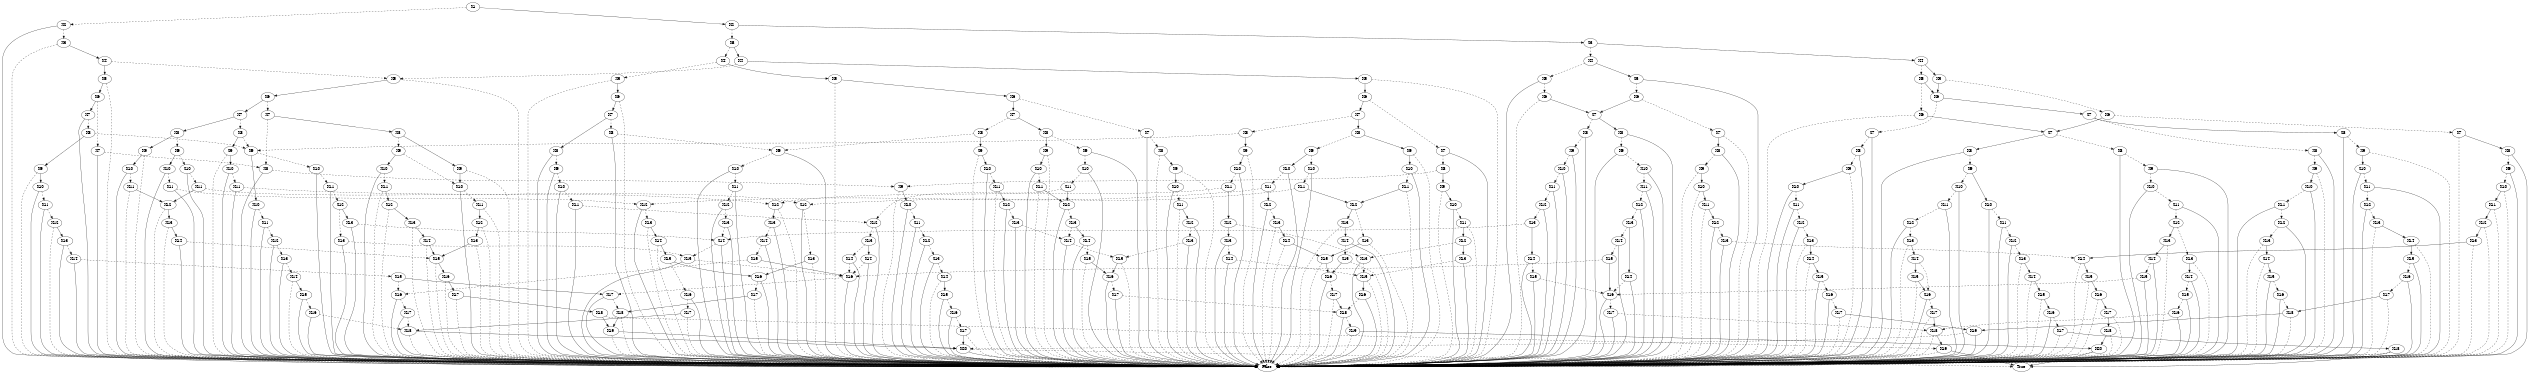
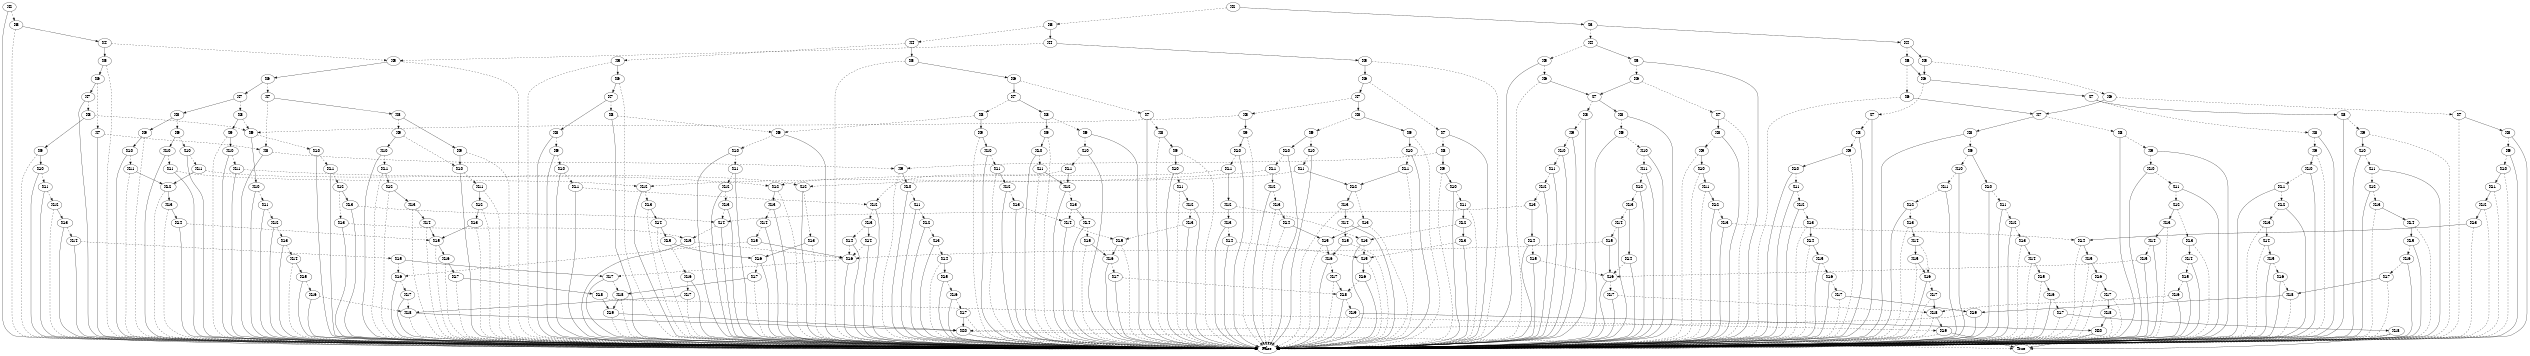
  digraph {
    edge [fontcolor=gray]
-   n1 [label=X1]
    n2 [label=X2]
    n3 [label="X2 "]
    n4 [label=X3]
    n5 [label="False "]
    n6 [label="X4 "]
    n7 [label=X5]
    n8 [label="X5 "]
    n9 [label="X6 "]
    n10 [label=X7]
    n11 [label="X7 "]
    n12 [label=X8]
    n13 [label="X8 "]
    n14 [label=X9]
    n15 [label="X10 "]
    n16 [label=X11]
    n17 [label=X12]
    n18 [label=X13]
    n19 [label=X14]
    n20 [label="X15 "]
    n21 [label=X16]
    n22 [label=X17]
    n23 [label=X20]
    n24 [label="True "]
    n25 [label=X9]
    n26 [label="X9 "]
    n27 [label="X10 "]
    n28 [label="X10 "]
    n29 [label=X11]
    n30 [label="X12 "]
    n31 [label="X13 "]
    n32 [label=X15]
    n33 [label="X16 "]
    n34 [label="X17 "]
    n35 [label="X18 "]
    n36 [label="X19 "]
    n37 [label="X19 "]
    n38 [label=X11]
    n39 [label="X12 "]
    n40 [label="X13 "]
    n41 [label="X14 "]
    n42 [label=X8]
    n43 [label="X8 "]
    n44 [label=X9]
    n45 [label="X9 "]
    n46 [label=X10]
    n47 [label="X10 "]
    n48 [label=X11]
    n49 [label=X12]
    n50 [label=X13]
    n51 [label="X13 "]
    n52 [label=X15]
    n53 [label=X16]
    n54 [label="X17 "]
    n55 [label="X18 "]
    n56 [label=X14]
    n57 [label=X11]
    n58 [label=X12]
    n59 [label=X13]
    n60 [label=X14]
    n61 [label="X15 "]
    n62 [label=X16]
    n63 [label="X18 "]
    n64 [label="X10 "]
    n65 [label=X11]
    n66 [label=X12]
    n67 [label="X13 "]
    n68 [label=X14]
    n69 [label=X15]
    n70 [label=X16]
    n71 [label=X17]
    n72 [label=X9]
    n73 [label="X9 "]
    n74 [label=X10]
    n75 [label="X10 "]
    n76 [label=X11]
    n77 [label=X12]
    n78 [label="X12 "]
    n79 [label=X13]
    n80 [label="X16 "]
    n81 [label=X17]
    n82 [label="X13 "]
    n83 [label="X14 "]
    n84 [label=X11]
    n85 [label=X12]
    n86 [label=X13]
    n87 [label="X14 "]
    n88 [label="X15 "]
    n89 [label=X16]
    n90 [label=X17]
    n91 [label="X10 "]
    n92 [label=X11]
    n93 [label="X6 "]
    n94 [label=X7]
    n95 [label="X7 "]
    n96 [label=X8]
    n97 [label="X9 "]
    n98 [label="X10 "]
    n99 [label=X11]
    n100 [label=X12]
    n101 [label="X13 "]
    n102 [label=X14]
    n103 [label=X15]
    n104 [label=X3]
    n105 [label="X3 "]
    n106 [label=X4]
    n107 [label="X4 "]
    n108 [label=X5]
    n109 [label="X5 "]
    n110 [label="X6 "]
    n111 [label="X7 "]
    n112 [label=X8]
    n113 [label="X8 "]
    n114 [label=X9]
    n115 [label=X10]
    n116 [label=X11]
    n117 [label=X12]
    n118 [label=X13]
    n119 [label=X9]
    n120 [label=X10]
    n121 [label=X11]
    n122 [label=X12]
    n123 [label=X13]
    n124 [label=X14]
    n125 [label="X14 "]
    n126 [label="X6 "]
    n127 [label=X7]
    n128 [label="X7 "]
    n129 [label=X8]
    n130 [label="X9 "]
    n131 [label="X10 "]
    n132 [label=X11]
    n133 [label="X12 "]
    n134 [label=X13]
    n135 [label=X15]
    n136 [label="X16 "]
    n137 [label=X17]
    n138 [label="X18 "]
    n139 [label=X19]
    n140 [label="X20 "]
    n141 [label=X8]
    n142 [label="X8 "]
    n143 [label="X9 "]
    n144 [label="X10 "]
    n145 [label=X11]
    n146 [label="X12 "]
    n147 [label=X13]
    n148 [label=X14]
    n149 [label=X9]
    n150 [label="X9 "]
    n151 [label=X10]
    n152 [label=X11]
    n153 [label="X12 "]
    n154 [label=X13]
    n155 [label="X14 "]
    n156 [label=X15]
    n157 [label="X10 "]
    n158 [label=X11]
    n159 [label="X5 "]
    n160 [label="X6 "]
    n161 [label=X7]
    n162 [label="X7 "]
    n163 [label=X8]
    n164 [label="X9 "]
    n165 [label="X10 "]
    n166 [label=X11]
    n167 [label="X12 "]
    n168 [label=X13]
    n169 [label="X13 "]
    n170 [label=X15]
    n171 [label="X16 "]
    n172 [label=X8]
    n173 [label="X8 "]
    n174 [label="X9 "]
    n175 [label="X10 "]
    n176 [label=X11]
    n177 [label="X12 "]
    n178 [label="X13 "]
    n179 [label=X14]
    n180 [label=X9]
    n181 [label="X9 "]
    n182 [label=X10]
    n183 [label="X10 "]
    n184 [label=X11]
    n185 [label="X12 "]
    n186 [label=X13]
    n187 [label="X13 "]
    n188 [label="X15 "]
    n189 [label="X16 "]
    n190 [label=X17]
    n191 [label="X14 "]
    n192 [label=X15]
    n193 [label=X11]
    n194 [label="X12 "]
    n195 [label=X13]
    n196 [label="X14 "]
    n197 [label="X10 "]
    n198 [label=X11]
    n199 [label=X4]
    n200 [label="X4 "]
    n201 [label=X5]
    n202 [label="X5 "]
    n203 [label=X6]
    n204 [label="X7 "]
    n205 [label=X8]
    n206 [label="X8 "]
    n207 [label=X9]
    n208 [label=X10]
    n209 [label=X11]
    n210 [label=X12]
    n211 [label=X13]
    n212 [label="X14 "]
    n213 [label=X15]
    n214 [label=X16]
    n215 [label=X17]
    n216 [label="X18 "]
    n217 [label=X9]
    n218 [label=X10]
    n219 [label=X11]
    n220 [label=X12]
    n221 [label=X13]
    n222 [label=X14]
    n223 [label="X14 "]
    n224 [label=X15]
    n225 [label=X6]
    n226 [label=X7]
    n227 [label="X8 "]
    n228 [label=X9]
    n229 [label="X10 "]
    n230 [label="X11 "]
    n231 [label="X12 "]
    n232 [label=X13]
    n233 [label="X14 "]
    n234 [label="X15 "]
    n235 [label="X16 "]
    n236 [label="X17 "]
    n237 [label="X18 "]
    n238 [label=X5]
    n239 [label="X5 "]
    n240 [label=X6]
    n241 [label="X6 "]
    n242 [label="X7 "]
    n243 [label=X8]
    n244 [label="X8 "]
    n245 [label=X9]
    n246 [label=X10]
    n247 [label=X11]
    n248 [label=X12]
    n249 [label=X13]
    n250 [label="X13 "]
    n251 [label="X14 "]
    n252 [label=X15]
    n253 [label=X16]
    n254 [label="X14 "]
    n255 [label=X15]
    n256 [label=X9]
    n257 [label=X10]
    n258 [label="X10 "]
    n259 [label=X11]
    n260 [label=X12]
    n261 [label=X13]
    n262 [label="X14 "]
    n263 [label="X16 "]
    n264 [label="X15 "]
    n265 [label=X17]
    n266 [label=X11]
    n267 [label=X12]
    n268 [label=X13]
    n269 [label="X14 "]
    n270 [label="X15 "]
    n271 [label="X16 "]
    n272 [label=X17]
    n273 [label="X18 "]
    n274 [label=X7]
    n275 [label="X7 "]
    n276 [label=X8]
    n277 [label=X9]
    n278 [label="X10 "]
    n279 [label=X11]
    n280 [label=X12]
    n281 [label=X13]
    n282 [label="X14 "]
    n283 [label="X15 "]
    n284 [label=X16]
    n285 [label=X17]
    n286 [label="X19 "]
    n287 [label=X8]
    n288 [label="X8 "]
    n289 [label=X9]
    n290 [label="X10 "]
    n291 [label=X11]
    n292 [label=X12]
    n293 [label=X13]
    n294 [label="X14 "]
    n295 [label="X15 "]
    n296 [label=X16]
    n297 [label="X18 "]
    n298 [label=X9]
    n299 [label="X10 "]
    n300 [label=X11]
    n301 [label=X12]
    n302 [label=X13]
    n303 [label="X14 "]
    n304 [label="X15 "]
    n305 [label=X16]
    n306 [label=X17]
    n307 [label=X6]
    n308 [label=X7]
    n309 [label="X8 "]
    n310 [label=X9]
    n311 [label=X10]
    n312 [label="X11 "]
    n313 [label="X12 "]
    n314 [label="X13 "]
-   n1 -> n2 [style=dashed]
-   n1 -> n3
    n2 -> n4 [style=dashed]
    n2 -> n5
    n3 -> n104 [style=dashed]
    n3 -> n105
    n4 -> n5 [style=dashed]
    n4 -> n6
    n6 -> n7 [style=dashed]
    n6 -> n8
    n7 -> n5 [style=dashed]
    n7 -> n9
    n8 -> n5 [style=dashed]
    n8 -> n93
    n9 -> n10 [style=dashed]
    n9 -> n11
    n10 -> n12 [style=dashed]
    n10 -> n13
    n11 -> n42 [style=dashed]
    n11 -> n43
    n12 -> n5
    n12 -> n14 [style=dashed]
    n13 -> n25 [style=dashed]
    n13 -> n26
    n14 -> n5 [style=dashed]
    n14 -> n15
    n15 -> n5
    n15 -> n16 [style=dashed]
    n16 -> n5
    n16 -> n17 [style=dashed]
    n17 -> n5
    n17 -> n18 [style=dashed]
    n18 -> n5
    n18 -> n19 [style=dashed]
    n19 -> n5 [style=dashed]
    n19 -> n20
    n20 -> n5
    n20 -> n21 [style=dashed]
    n21 -> n5
    n21 -> n22 [style=dashed]
    n22 -> n5 [style=dashed]
    n22 -> n23
    n23 -> n5
    n23 -> n24 [style=dashed]
    n25 -> n27 [style=dashed]
    n25 -> n28
    n26 -> n5 [style=dashed]
    n26 -> n27
    n27 -> n5
    n27 -> n29 [style=dashed]
    n28 -> n5
    n28 -> n38 [style=dashed]
    n29 -> n5 [style=dashed]
    n29 -> n30
    n30 -> n5 [style=dashed]
    n30 -> n31
    n31 -> n5 [style=dashed]
    n31 -> n32
    n32 -> n5 [style=dashed]
    n32 -> n33
    n33 -> n5 [style=dashed]
    n33 -> n34
    n34 -> n5 [style=dashed]
    n34 -> n35
    n35 -> n36 [style=dashed]
    n35 -> n37
    n36 -> n5 [style=dashed]
    n36 -> n24
    n37 -> n5 [style=dashed]
    n37 -> n23
    n38 -> n5 [style=dashed]
    n38 -> n39
    n39 -> n5 [style=dashed]
    n39 -> n40
    n40 -> n5 [style=dashed]
    n40 -> n41
    n41 -> n5 [style=dashed]
    n41 -> n32
    n42 -> n44 [style=dashed]
    n42 -> n45
    n43 -> n72 [style=dashed]
    n43 -> n73
    n44 -> n46 [style=dashed]
    n44 -> n47
    n45 -> n5 [style=dashed]
    n45 -> n64
    n46 -> n5
    n46 -> n48 [style=dashed]
    n47 -> n5
    n47 -> n57 [style=dashed]
    n48 -> n5
    n48 -> n49 [style=dashed]
    n49 -> n50 [style=dashed]
    n49 -> n51
    n50 -> n5
    n50 -> n52 [style=dashed]
    n51 -> n5
    n51 -> n56 [style=dashed]
    n52 -> n5
    n52 -> n53 [style=dashed]
    n53 -> n5
    n53 -> n54 [style=dashed]
    n54 -> n5
    n54 -> n55 [style=dashed]
    n55 -> n5 [style=dashed]
    n55 -> n37
    n56 -> n5
    n56 -> n52 [style=dashed]
    n57 -> n5
    n57 -> n58 [style=dashed]
    n58 -> n5
    n58 -> n59 [style=dashed]
    n59 -> n5
    n59 -> n60 [style=dashed]
    n60 -> n5 [style=dashed]
    n60 -> n61
    n61 -> n5
    n61 -> n62 [style=dashed]
    n62 -> n5
    n62 -> n63 [style=dashed]
    n63 -> n5 [style=dashed]
    n63 -> n23
    n64 -> n5
    n64 -> n65 [style=dashed]
    n65 -> n5
    n65 -> n66 [style=dashed]
    n66 -> n5 [style=dashed]
    n66 -> n67
    n67 -> n5
    n67 -> n68 [style=dashed]
    n68 -> n5
    n68 -> n69 [style=dashed]
    n69 -> n53
    n69 -> n70 [style=dashed]
    n70 -> n5
    n70 -> n71 [style=dashed]
    n71 -> n5
    n71 -> n63 [style=dashed]
    n72 -> n74 [style=dashed]
    n72 -> n75
    n73 -> n5 [style=dashed]
    n73 -> n91
    n74 -> n5
    n74 -> n76 [style=dashed]
    n75 -> n5
    n75 -> n84 [style=dashed]
    n76 -> n77 [style=dashed]
    n76 -> n78
    n77 -> n5
    n77 -> n79 [style=dashed]
    n78 -> n5 [style=dashed]
    n78 -> n82
    n79 -> n5 [style=dashed]
    n79 -> n80
    n80 -> n5
    n80 -> n81 [style=dashed]
    n81 -> n5 [style=dashed]
    n81 -> n55
    n82 -> n5 [style=dashed]
    n82 -> n83
    n83 -> n5
    n83 -> n32 [style=dashed]
    n84 -> n5
    n84 -> n85 [style=dashed]
    n85 -> n5
    n85 -> n86 [style=dashed]
    n86 -> n5 [style=dashed]
    n86 -> n87
    n87 -> n5 [style=dashed]
    n87 -> n88
    n88 -> n80
    n88 -> n89 [style=dashed]
    n89 -> n5
    n89 -> n90 [style=dashed]
    n90 -> n5 [style=dashed]
    n90 -> n63
    n91 -> n5
    n91 -> n92 [style=dashed]
    n92 -> n5 [style=dashed]
    n92 -> n78
    n93 -> n94 [style=dashed]
    n93 -> n95
    n94 -> n5
    n94 -> n12 [style=dashed]
    n95 -> n5
    n95 -> n96 [style=dashed]
    n96 -> n44 [style=dashed]
    n96 -> n97
    n97 -> n5 [style=dashed]
    n97 -> n98
    n98 -> n5
    n98 -> n99 [style=dashed]
    n99 -> n5
    n99 -> n100 [style=dashed]
    n100 -> n5 [style=dashed]
    n100 -> n101
    n101 -> n5
    n101 -> n102 [style=dashed]
    n102 -> n5
    n102 -> n103 [style=dashed]
    n103 -> n54
    n103 -> n70 [style=dashed]
    n104 -> n106 [style=dashed]
    n104 -> n107
    n105 -> n199 [style=dashed]
    n105 -> n200
    n106 -> n108 [style=dashed]
    n106 -> n109
    n107 -> n7 [style=dashed]
    n107 -> n159
    n108 -> n5 [style=dashed]
    n108 -> n110
    n109 -> n5 [style=dashed]
    n109 -> n126
    n110 -> n5 [style=dashed]
    n110 -> n111
    n111 -> n112 [style=dashed]
    n111 -> n113
    n112 -> n5
    n112 -> n114 [style=dashed]
    n113 -> n5
    n113 -> n119 [style=dashed]
    n114 -> n5
    n114 -> n115 [style=dashed]
    n115 -> n5
    n115 -> n116 [style=dashed]
    n116 -> n5
    n116 -> n117 [style=dashed]
    n117 -> n5
    n117 -> n118 [style=dashed]
    n118 -> n5
    n118 -> n56 [style=dashed]
    n119 -> n5
    n119 -> n120 [style=dashed]
    n120 -> n5
    n120 -> n121 [style=dashed]
    n121 -> n5
    n121 -> n122 [style=dashed]
    n122 -> n5
    n122 -> n123 [style=dashed]
    n123 -> n124 [style=dashed]
    n123 -> n125
    n124 -> n5
    n124 -> n53 [style=dashed]
    n125 -> n5
    n125 -> n53 [style=dashed]
    n126 -> n127 [style=dashed]
    n126 -> n128
    n127 -> n5
    n127 -> n129 [style=dashed]
    n128 -> n141 [style=dashed]
    n128 -> n142
    n129 -> n5 [style=dashed]
    n129 -> n130
    n130 -> n5 [style=dashed]
    n130 -> n131
    n131 -> n5
    n131 -> n132 [style=dashed]
    n132 -> n5 [style=dashed]
    n132 -> n133
    n133 -> n5
    n133 -> n134 [style=dashed]
    n134 -> n5
    n134 -> n135 [style=dashed]
    n135 -> n5 [style=dashed]
    n135 -> n136
    n136 -> n5
    n136 -> n137 [style=dashed]
    n137 -> n5
    n137 -> n138 [style=dashed]
    n138 -> n5
    n138 -> n139 [style=dashed]
    n139 -> n5 [style=dashed]
    n139 -> n140
    n140 -> n5 [style=dashed]
    n140 -> n24
    n141 -> n114 [style=dashed]
    n141 -> n143
    n142 -> n149 [style=dashed]
    n142 -> n150
    n143 -> n5 [style=dashed]
    n143 -> n144
    n144 -> n5
    n144 -> n145 [style=dashed]
    n145 -> n5 [style=dashed]
    n145 -> n146
    n146 -> n5
    n146 -> n147 [style=dashed]
    n147 -> n5
    n147 -> n148 [style=dashed]
    n148 -> n5
    n148 -> n135 [style=dashed]
    n149 -> n5
    n149 -> n151 [style=dashed]
    n150 -> n5 [style=dashed]
    n150 -> n157
    n151 -> n5
    n151 -> n152 [style=dashed]
    n152 -> n122 [style=dashed]
    n152 -> n153
    n153 -> n5
    n153 -> n154 [style=dashed]
    n154 -> n148 [style=dashed]
    n154 -> n155
    n155 -> n5
    n155 -> n156 [style=dashed]
    n156 -> n5 [style=dashed]
    n156 -> n136
    n157 -> n5
    n157 -> n158 [style=dashed]
    n158 -> n5 [style=dashed]
    n158 -> n153
    n159 -> n5 [style=dashed]
    n159 -> n160
    n160 -> n161 [style=dashed]
    n160 -> n162
    n161 -> n5
    n161 -> n163 [style=dashed]
    n162 -> n172 [style=dashed]
    n162 -> n173
    n163 -> n14 [style=dashed]
    n163 -> n164
    n164 -> n5 [style=dashed]
    n164 -> n165
    n165 -> n5
    n165 -> n166 [style=dashed]
    n166 -> n5 [style=dashed]
    n166 -> n167
    n167 -> n168 [style=dashed]
    n167 -> n169
    n168 -> n5
    n168 -> n170 [style=dashed]
    n169 -> n5
    n169 -> n170 [style=dashed]
    n170 -> n5 [style=dashed]
    n170 -> n171
    n171 -> n5
    n171 -> n138 [style=dashed]
    n172 -> n44 [style=dashed]
    n172 -> n174
    n173 -> n180 [style=dashed]
    n173 -> n181
    n174 -> n5 [style=dashed]
    n174 -> n175
    n175 -> n5
    n175 -> n176 [style=dashed]
    n176 -> n66 [style=dashed]
    n176 -> n177
    n177 -> n168 [style=dashed]
    n177 -> n178
    n178 -> n5
    n178 -> n179 [style=dashed]
    n179 -> n5
    n179 -> n170 [style=dashed]
    n180 -> n182 [style=dashed]
    n180 -> n183
    n181 -> n5 [style=dashed]
    n181 -> n197
    n182 -> n5
    n182 -> n184 [style=dashed]
    n183 -> n5
    n183 -> n193 [style=dashed]
    n184 -> n77 [style=dashed]
    n184 -> n185
    n185 -> n186 [style=dashed]
    n185 -> n187
    n186 -> n5 [style=dashed]
    n186 -> n188
    n187 -> n5 [style=dashed]
    n187 -> n191
    n188 -> n5 [style=dashed]
    n188 -> n189
    n189 -> n5
    n189 -> n190 [style=dashed]
    n190 -> n5 [style=dashed]
    n190 -> n138
    n191 -> n5
    n191 -> n192 [style=dashed]
    n192 -> n5 [style=dashed]
    n192 -> n189
    n193 -> n85 [style=dashed]
    n193 -> n194
    n194 -> n5
    n194 -> n195 [style=dashed]
    n195 -> n5 [style=dashed]
    n195 -> n196
    n196 -> n5 [style=dashed]
    n196 -> n188
    n197 -> n5
    n197 -> n198 [style=dashed]
    n198 -> n5 [style=dashed]
    n198 -> n185
    n199 -> n201 [style=dashed]
    n199 -> n202
    n200 -> n238 [style=dashed]
    n200 -> n239
    n201 -> n5
    n201 -> n203 [style=dashed]
    n202 -> n5
    n202 -> n225 [style=dashed]
    n203 -> n5 [style=dashed]
    n203 -> n204
    n204 -> n205 [style=dashed]
    n204 -> n206
    n205 -> n5
    n205 -> n207 [style=dashed]
    n206 -> n5
    n206 -> n217 [style=dashed]
    n207 -> n5
    n207 -> n208 [style=dashed]
    n208 -> n5
    n208 -> n209 [style=dashed]
    n209 -> n5
    n209 -> n210 [style=dashed]
    n210 -> n5
    n210 -> n211 [style=dashed]
    n211 -> n56 [style=dashed]
    n211 -> n212
    n212 -> n5
    n212 -> n213 [style=dashed]
    n213 -> n5
    n213 -> n214 [style=dashed]
    n214 -> n5
    n214 -> n215 [style=dashed]
    n215 -> n5
    n215 -> n216 [style=dashed]
    n216 -> n5 [style=dashed]
    n216 -> n36
    n217 -> n5
    n217 -> n218 [style=dashed]
    n218 -> n5
    n218 -> n219 [style=dashed]
    n219 -> n5
    n219 -> n220 [style=dashed]
    n220 -> n5
    n220 -> n221 [style=dashed]
    n221 -> n222 [style=dashed]
    n221 -> n223
    n222 -> n5
    n222 -> n224 [style=dashed]
    n223 -> n5
    n223 -> n214 [style=dashed]
    n224 -> n53 [style=dashed]
    n224 -> n214
    n225 -> n204
    n225 -> n226 [style=dashed]
    n226 -> n5 [style=dashed]
    n226 -> n227
    n227 -> n5
    n227 -> n228 [style=dashed]
    n228 -> n5 [style=dashed]
    n228 -> n229
    n229 -> n5 [style=dashed]
    n229 -> n230
    n230 -> n5 [style=dashed]
    n230 -> n231
    n231 -> n5
    n231 -> n232 [style=dashed]
    n232 -> n5
    n232 -> n233 [style=dashed]
    n233 -> n5 [style=dashed]
    n233 -> n234
    n234 -> n5 [style=dashed]
    n234 -> n235
    n235 -> n5 [style=dashed]
    n235 -> n236
    n236 -> n5 [style=dashed]
    n236 -> n237
    n237 -> n5 [style=dashed]
    n237 -> n140
    n238 -> n240 [style=dashed]
    n238 -> n241
    n239 -> n241
    n239 -> n307 [style=dashed]
    n240 -> n5 [style=dashed]
    n240 -> n242
    n241 -> n274 [style=dashed]
    n241 -> n275
    n242 -> n243 [style=dashed]
    n242 -> n244
    n243 -> n5
    n243 -> n245 [style=dashed]
    n244 -> n5
    n244 -> n256 [style=dashed]
    n245 -> n5
    n245 -> n246 [style=dashed]
    n246 -> n5
    n246 -> n247 [style=dashed]
    n247 -> n5
    n247 -> n248 [style=dashed]
    n248 -> n249 [style=dashed]
    n248 -> n250
    n249 -> n5 [style=dashed]
    n249 -> n251
    n250 -> n5 [style=dashed]
    n250 -> n254
    n251 -> n5
    n251 -> n252 [style=dashed]
    n252 -> n5
    n252 -> n253 [style=dashed]
    n253 -> n5
    n253 -> n216 [style=dashed]
    n254 -> n5
    n254 -> n255 [style=dashed]
    n255 -> n5
    n255 -> n214 [style=dashed]
    n256 -> n257 [style=dashed]
    n256 -> n258
    n257 -> n5
    n257 -> n259 [style=dashed]
    n258 -> n5
    n258 -> n266 [style=dashed]
    n259 -> n5
    n259 -> n260 [style=dashed]
    n260 -> n5
    n260 -> n261 [style=dashed]
    n261 -> n5 [style=dashed]
    n261 -> n262
    n262 -> n263 [style=dashed]
    n262 -> n264
    n263 -> n5
    n263 -> n265 [style=dashed]
    n264 -> n5 [style=dashed]
    n264 -> n263
    n265 -> n5 [style=dashed]
    n265 -> n216
    n266 -> n5
    n266 -> n267 [style=dashed]
    n267 -> n5
    n267 -> n268 [style=dashed]
    n268 -> n5 [style=dashed]
    n268 -> n269
    n269 -> n5 [style=dashed]
    n269 -> n270
    n270 -> n5 [style=dashed]
    n270 -> n271
    n271 -> n5
    n271 -> n272 [style=dashed]
    n272 -> n5 [style=dashed]
    n272 -> n273
    n273 -> n5 [style=dashed]
    n273 -> n24
    n274 -> n5
    n274 -> n276 [style=dashed]
    n275 -> n287 [style=dashed]
    n275 -> n288
    n276 -> n5
    n276 -> n277 [style=dashed]
    n277 -> n5 [style=dashed]
    n277 -> n278
    n278 -> n5
    n278 -> n279 [style=dashed]
    n279 -> n5
    n279 -> n280 [style=dashed]
    n280 -> n5
    n280 -> n281 [style=dashed]
    n281 -> n5 [style=dashed]
    n281 -> n282
    n282 -> n5 [style=dashed]
    n282 -> n283
    n283 -> n5
    n283 -> n284 [style=dashed]
    n284 -> n5
    n284 -> n285 [style=dashed]
    n285 -> n5 [style=dashed]
    n285 -> n286
    n286 -> n5
    n286 -> n23 [style=dashed]
    n287 -> n5
    n287 -> n289 [style=dashed]
    n288 -> n5
    n288 -> n298 [style=dashed]
    n289 -> n5 [style=dashed]
    n289 -> n290
    n290 -> n5
    n290 -> n291 [style=dashed]
    n291 -> n5
    n291 -> n292 [style=dashed]
    n292 -> n5
    n292 -> n293 [style=dashed]
    n293 -> n5 [style=dashed]
    n293 -> n294
    n294 -> n5 [style=dashed]
    n294 -> n295
    n295 -> n5
    n295 -> n296 [style=dashed]
    n296 -> n5
    n296 -> n297 [style=dashed]
    n297 -> n5 [style=dashed]
    n297 -> n286
    n298 -> n5 [style=dashed]
    n298 -> n299
    n299 -> n5
    n299 -> n300 [style=dashed]
    n300 -> n5
    n300 -> n301 [style=dashed]
    n301 -> n5
    n301 -> n302 [style=dashed]
    n302 -> n5 [style=dashed]
    n302 -> n303
    n303 -> n5 [style=dashed]
    n303 -> n304
    n304 -> n5
    n304 -> n305 [style=dashed]
    n305 -> n5
    n305 -> n306 [style=dashed]
    n306 -> n5 [style=dashed]
    n306 -> n297
    n307 -> n242
    n307 -> n308 [style=dashed]
    n308 -> n5 [style=dashed]
    n308 -> n309
    n309 -> n5
    n309 -> n310 [style=dashed]
    n310 -> n5
    n310 -> n311 [style=dashed]
    n311 -> n5 [style=dashed]
    n311 -> n312
    n312 -> n5 [style=dashed]
    n312 -> n313
    n313 -> n5 [style=dashed]
    n313 -> n314
    n314 -> n5 [style=dashed]
    n314 -> n233
  }
